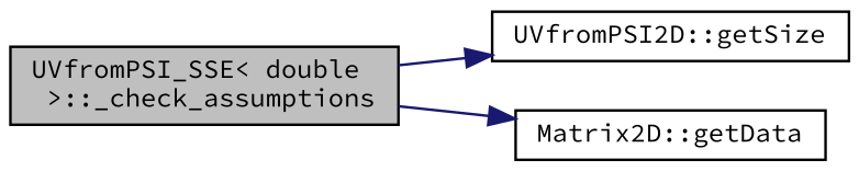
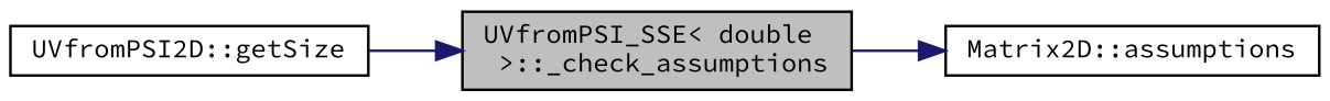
  digraph {
    fontname="Source Code Pro"
    rankdir=LR
    node [color=black fillcolor=white fontname="Source Code Pro" fontsize=10 shape=record style=filled]
    edge [color=midnightblue fontname="Source Code Pro" fontsize=10 labelfontname=Helvetica labelfontsize=10 style=solid]
    n1 [fillcolor=grey75 fontcolor=black height=0.2 label="UVfromPSI_SSE\< double\l \>::_check_assumptions" width=0.4]
    n2 [height=0.2 label="UVfromPSI2D::getSize" width=0.4]
-   n3 [height=0.2 label="Matrix2D::getData" width=0.4]
-   n1 -> n2
+   n3 [height=0.2 label="Matrix2D::assumptions" width=0.4]
+   n2 -> n1
    n1 -> n3
  }
